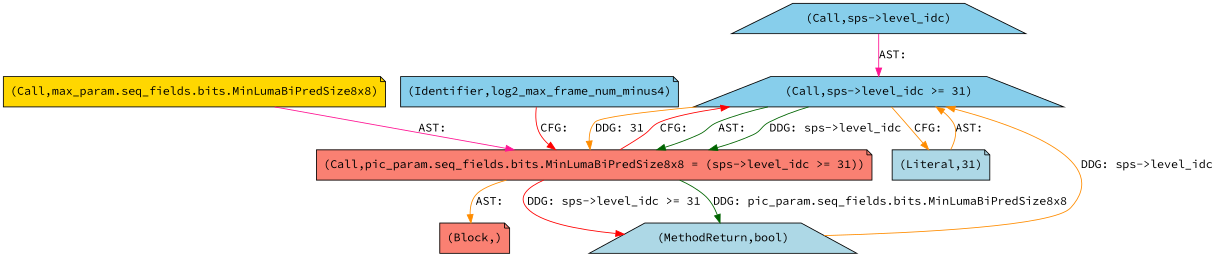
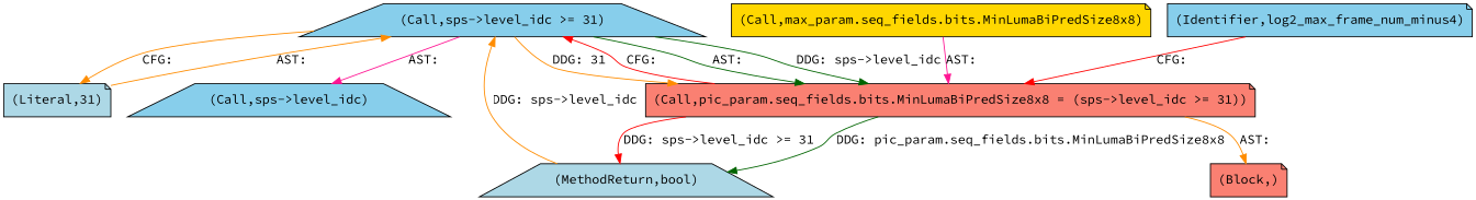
  digraph {
    fontname="Source Code Pro"
    node [fillcolor=skyblue fontname="Source Code Pro" shape=note style=filled]
    edge [color=darkorange fontname="Source Code Pro"]
    n1 [label="(Call,sps->level_idc >= 31)" shape=trapezium]
    n2 [fillcolor=salmon label="(Call,pic_param.seq_fields.bits.MinLumaBiPredSize8x8 = (sps->level_idc >= 31))"]
    n3 [fillcolor=lightblue label="(Literal,31)"]
    n4 [fillcolor=lightblue label="(MethodReturn,bool)" shape=trapezium]
    n5 [fillcolor=salmon label="(Block,)"]
    n6 [fillcolor=gold label="(Call,max_param.seq_fields.bits.MinLumaBiPredSize8x8)"]
    n7 [label="(Call,sps->level_idc)" shape=trapezium]
    n8 [label="(Identifier,log2_max_frame_num_minus4)"]
    n1 -> n2 [color=darkgreen label="AST: "]
    n1 -> n2 [color=darkgreen label="DDG: sps->level_idc"]
    n1 -> n2 [label="DDG: 31"]
    n1 -> n3 [label="CFG: "]
    n2 -> n1 [color=red label="CFG: "]
    n2 -> n4 [color=darkgreen label="DDG: pic_param.seq_fields.bits.MinLumaBiPredSize8x8"]
    n2 -> n4 [color=red label="DDG: sps->level_idc >= 31"]
    n2 -> n5 [label="AST: "]
    n3 -> n1 [label="AST: "]
    n4 -> n1 [label="DDG: sps->level_idc"]
    n6 -> n2 [color=deeppink label="AST: "]
-   n7 -> n1 [color=deeppink label="AST: "]
+   n1 -> n7 [color=deeppink label="AST: "]
    n8 -> n2 [color=red label="CFG: "]
  }
